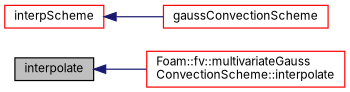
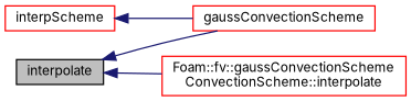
  digraph {
    fontname=Inter
    rankdir=LR
    node [color=red fontname=Inter fontsize=10 shape=record]
    edge [color=midnightblue dir=back fontname=Inter fontsize=10 labelfontname=Helvetica labelfontsize=10 style=solid]
    n1 [color=black fillcolor=grey75 fontcolor=black height=0.2 label=interpolate style=filled width=0.4]
    n2 [height=0.2 label=gaussConvectionScheme width=0.4]
-   n3 [height=0.2 label="Foam::fv::multivariateGauss\lConvectionScheme::interpolate" width=0.4]
+   n3 [height=0.2 label="Foam::fv::gaussConvectionScheme\lConvectionScheme::interpolate" width=0.4]
    n4 [height=0.2 label=interpScheme width=0.4]
+   n1 -> n2
    n1 -> n3
    n4 -> n2
  }
